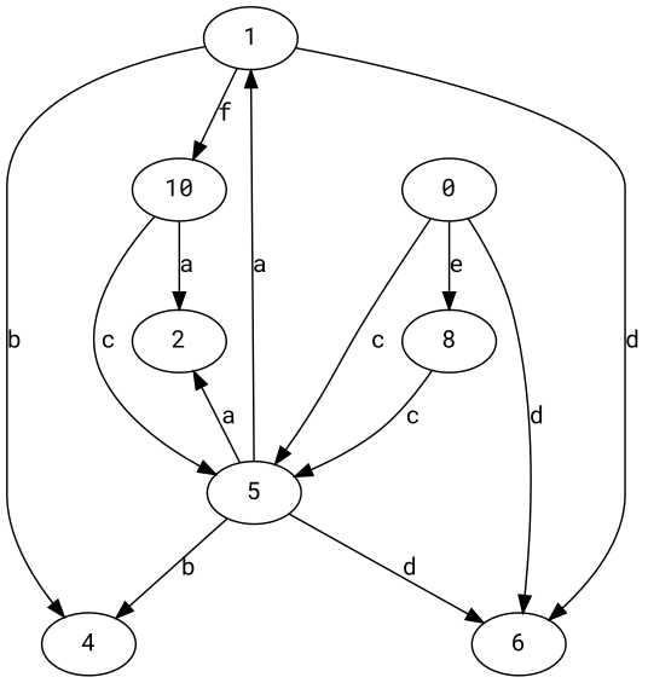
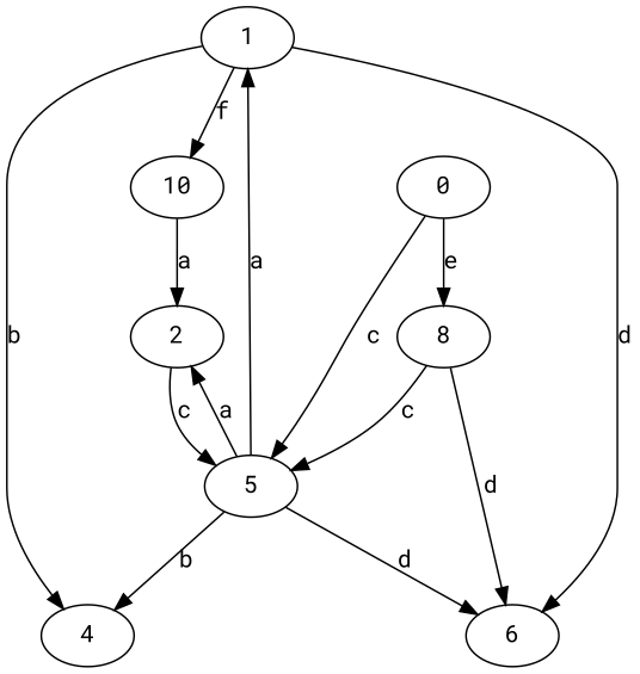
  strict digraph {
    fontname="Roboto Mono"
    node [fontname="Roboto Mono"]
    edge [fontname="Roboto Mono"]
    1
    4
    6
    10
    2
    5
    0
    8
    1 -> 4 [label=b]
    1 -> 6 [label=d]
    1 -> 10 [label=f]
    10 -> 2 [label=a]
-   10 -> 5 [label=c]
+   2 -> 5 [label=c]
    5 -> 1 [label=a]
    5 -> 4 [label=b]
    5 -> 6 [label=d]
    5 -> 2 [label=a]
-   0 -> 6 [label=d]
+   8 -> 6 [label=d]
    0 -> 5 [label=c]
    0 -> 8 [label=e]
    8 -> 5 [label=c]
  }
